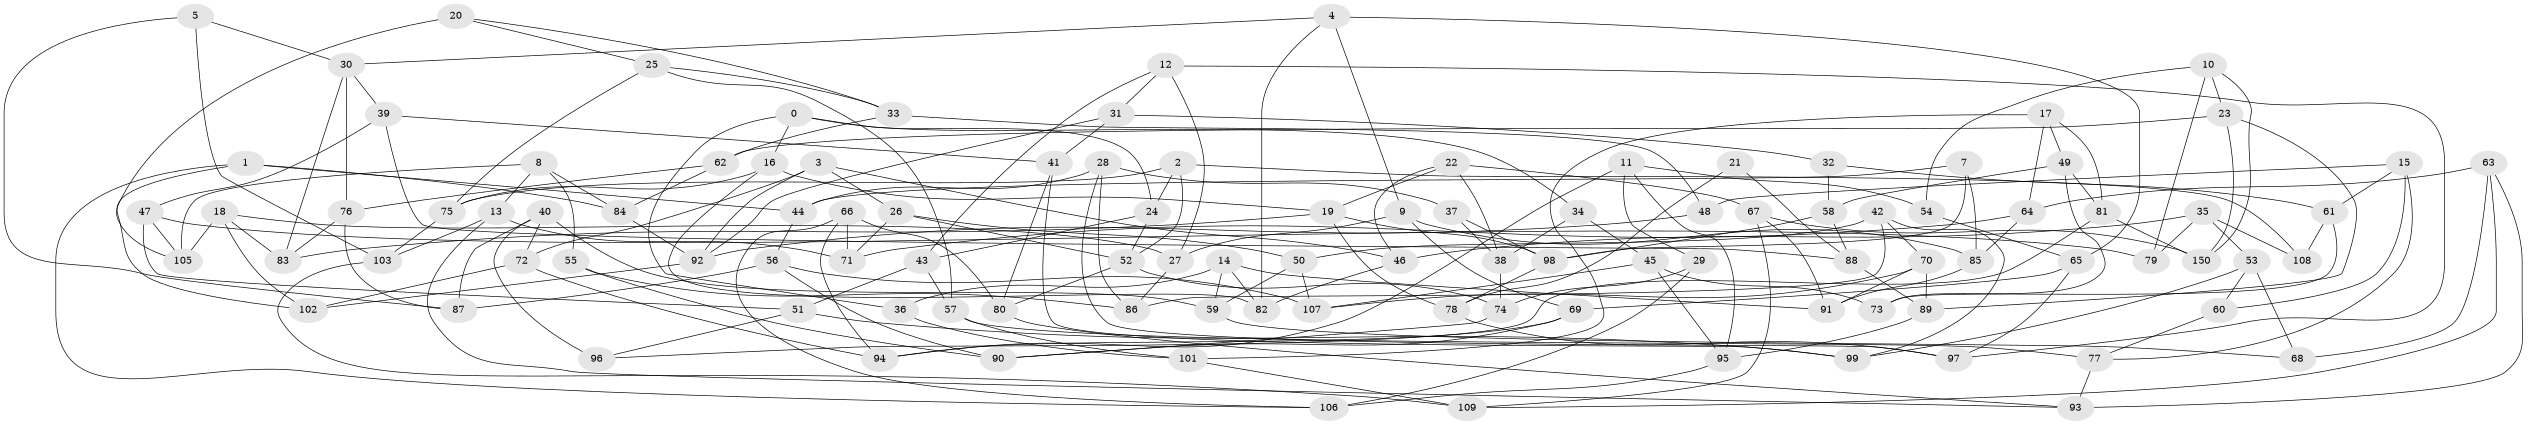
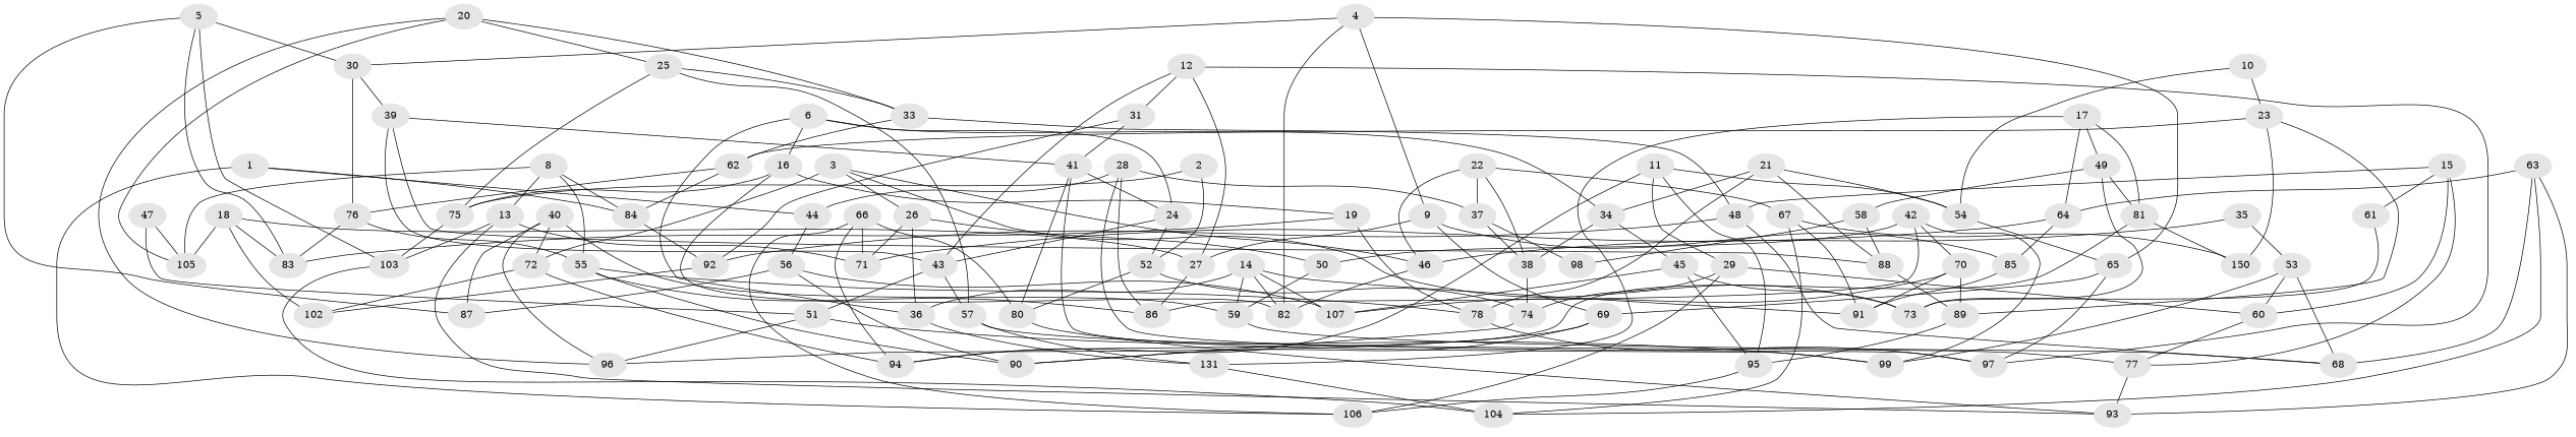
  graph {
    node [color=gray90 style=filled]
    1
    44
    84
    102
    106
    56
    92
    2
    24
    52
    75
-   108
    43
    74
    80
    103
    3
    26
    46
    72
    73
    36
    71
    50
    82
    94
    4
    9
    30
    65
    85
    27
    69
    39
    76
    97
    5
    83
    87
-   104 [label=109]
-   6 [label=0]
+   104
+   6
    16
    34
    19
    38
    45
-   101
-   7
+   101 [label=131]
    98
    91
    8
    13
    55
    105
    93
    78
    86
    90
    10
-   79
    23
    54
    n63 [label=150]
    62
    89
    11
    29
    95
    60
    12
    31
-   32
    41
    57
    51
    14
    59
    68
    15
    48
    61
    77
    17
    49
    64
    81
    58
    96
    18
    20
    25
    33
    21
    88
    22
    37
    67
    107
    28
    47
    99
    35
    53
    40
    42
    70
    63
    66
    1 -- 44
    1 -- 84
-   1 -- 102
    1 -- 106
    44 -- 56
    84 -- 92
    56 -- 87
    56 -- 90
    56 -- 107
    92 -- 102
-   2 -- 24
+   41 -- 24
    2 -- 52
    2 -- 75
-   2 -- 108
    24 -- 52
    24 -- 43
    52 -- 74
    52 -- 80
    75 -- 103
    43 -- 57
    43 -- 51
    74 -- 90
    80 -- 93
    103 -- 104
    3 -- 26
    3 -- 46
    3 -- 72
-   3 -- 92
-   26 -- 52
+   3 -- 73
+   26 -- 36
    26 -- 71
    26 -- 50
    46 -- 82
    72 -- 102
    72 -- 94
    36 -- 101
    50 -- 59
-   50 -- 107
+   14 -- 107
    4 -- 82
    4 -- 9
    4 -- 30
    4 -- 65
    9 -- 85
    9 -- 27
    9 -- 69
    30 -- 39
    30 -- 76
    65 -- 69
    65 -- 97
    85 -- 91
    27 -- 86
    69 -- 94
    69 -- 90
    39 -- 41
    39 -- 88
-   39 -- 47
+   39 -- 43
    76 -- 83
-   76 -- 87
+   76 -- 55
    5 -- 103
    5 -- 30
-   30 -- 83
+   5 -- 83
    5 -- 87
    6 -- 24
    6 -- 36
    6 -- 16
    6 -- 34
    16 -- 75
    16 -- 82
    16 -- 19
    34 -- 38
    34 -- 45
    19 -- 83
-   19 -- 98
    19 -- 78
    38 -- 74
    45 -- 73
    45 -- 95
    45 -- 107
    101 -- 104
-   7 -- 44
-   7 -- 85
-   7 -- 98
    8 -- 84
    8 -- 13
    8 -- 55
    8 -- 105
    13 -- 103
    13 -- 71
    13 -- 93
-   98 -- 78
+   55 -- 78
    55 -- 86
    55 -- 90
    78 -- 97
-   10 -- 79
    10 -- 23
    10 -- 54
-   10 -- n63
    23 -- n63
    23 -- 62
    23 -- 89
    54 -- 65
    62 -- 84
    62 -- 76
    89 -- 95
    11 -- 94
    11 -- 54
    11 -- 29
    11 -- 95
    29 -- 106
    29 -- 74
+   29 -- 60
    95 -- 106
    60 -- 77
    12 -- 43
    12 -- 27
    12 -- 97
    12 -- 31
    31 -- 92
-   31 -- 32
    31 -- 41
-   32 -- 61
-   32 -- 58
    41 -- 80
    41 -- 99
    57 -- 101
    57 -- 77
    51 -- 96
    51 -- 99
    14 -- 36
    14 -- 82
    14 -- 91
    14 -- 59
    59 -- 68
    15 -- 60
    15 -- 48
    15 -- 61
    15 -- 77
    48 -- 92
-   61 -- 108
+   48 -- 68
    61 -- 73
    77 -- 93
    17 -- 101
    17 -- 49
    17 -- 64
    17 -- 81
    49 -- 73
    49 -- 81
    49 -- 58
    64 -- 71
    64 -- 85
    81 -- n63
    81 -- 96
    58 -- 98
    58 -- 88
    18 -- 102
    18 -- 27
    18 -- 83
    18 -- 105
    20 -- 105
+   20 -- 96
    20 -- 25
    20 -- 33
    25 -- 75
    25 -- 57
    25 -- 33
    33 -- 62
    33 -- 48
+   21 -- 34
    21 -- 78
+   21 -- 54
    21 -- 88
    88 -- 89
    22 -- 46
    22 -- 38
-   22 -- 19
+   22 -- 37
    22 -- 67
    37 -- 38
    37 -- 98
    67 -- 104
    67 -- 91
    67 -- n63
    28 -- 44
    28 -- 97
    28 -- 86
    28 -- 37
    47 -- 105
-   47 -- 79
    47 -- 51
-   35 -- 108
    35 -- 46
-   35 -- 79
    35 -- 53
    53 -- 60
    53 -- 68
    53 -- 99
    40 -- 72
    40 -- 87
    40 -- 59
    40 -- 96
    42 -- 50
    42 -- 86
    42 -- 99
    42 -- 70
    70 -- 91
    70 -- 89
    70 -- 107
    63 -- 104
    63 -- 93
    63 -- 68
    63 -- 64
    66 -- 106
    66 -- 80
    66 -- 71
    66 -- 94
  }
